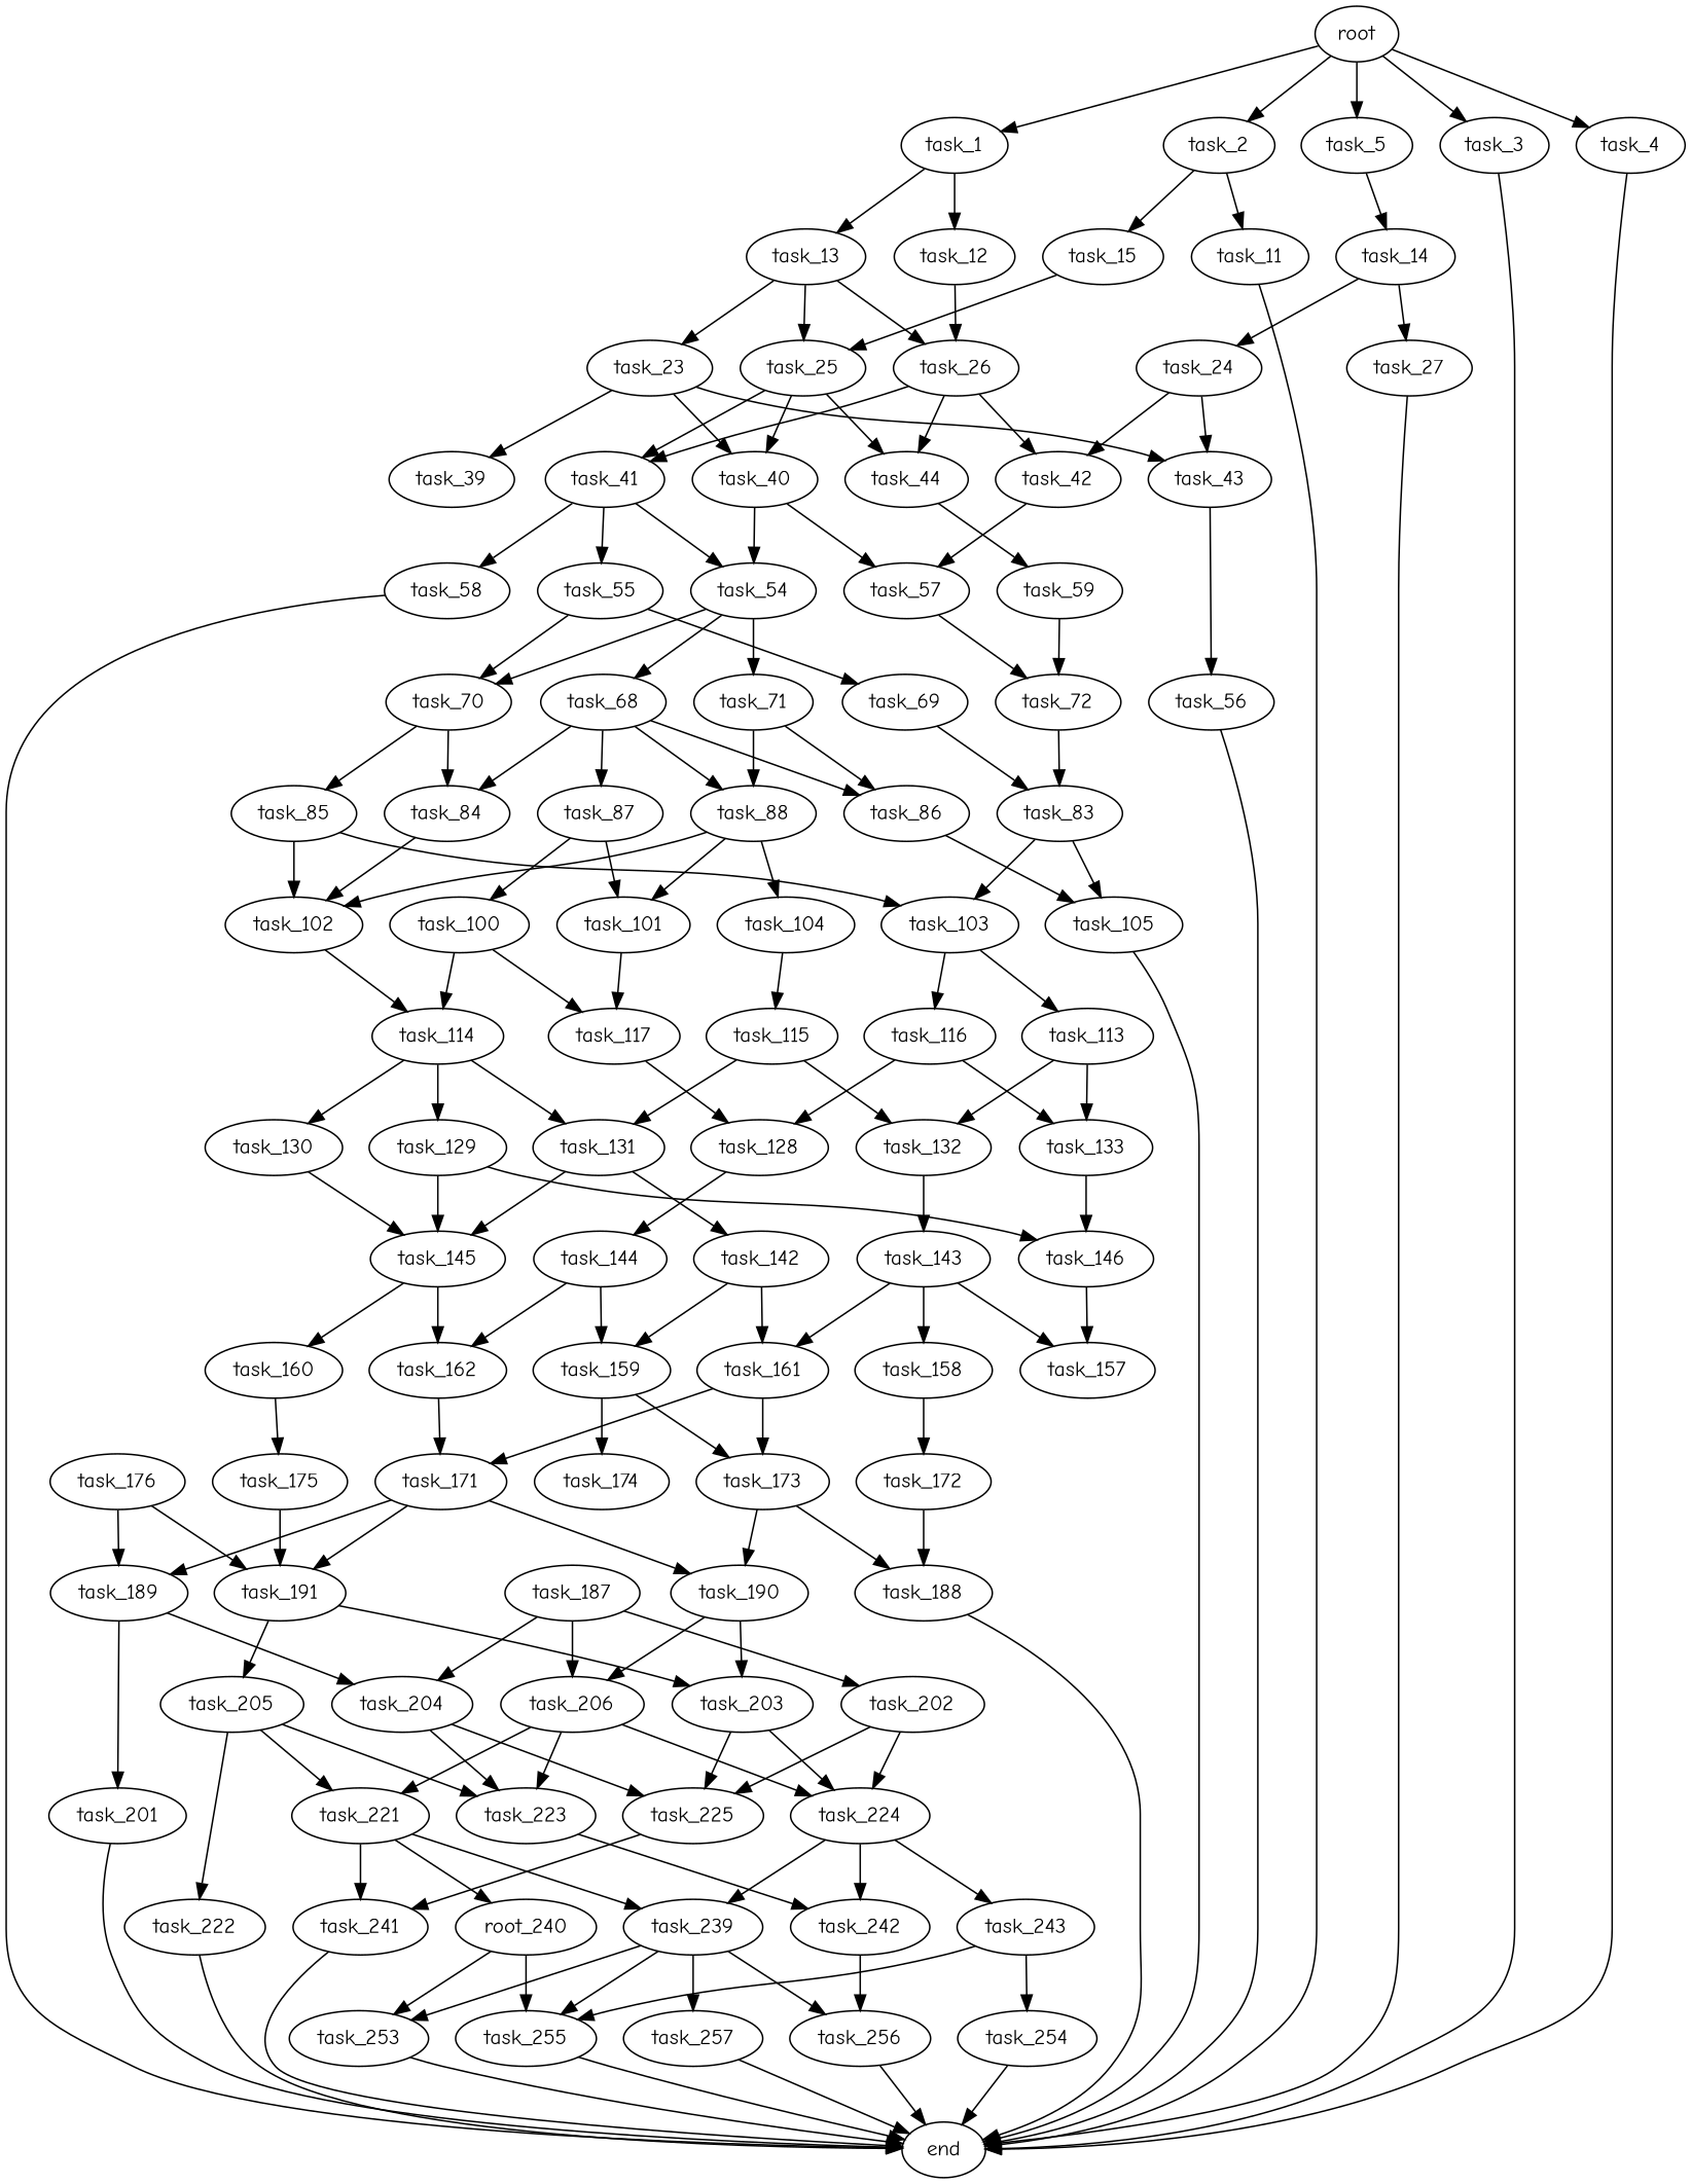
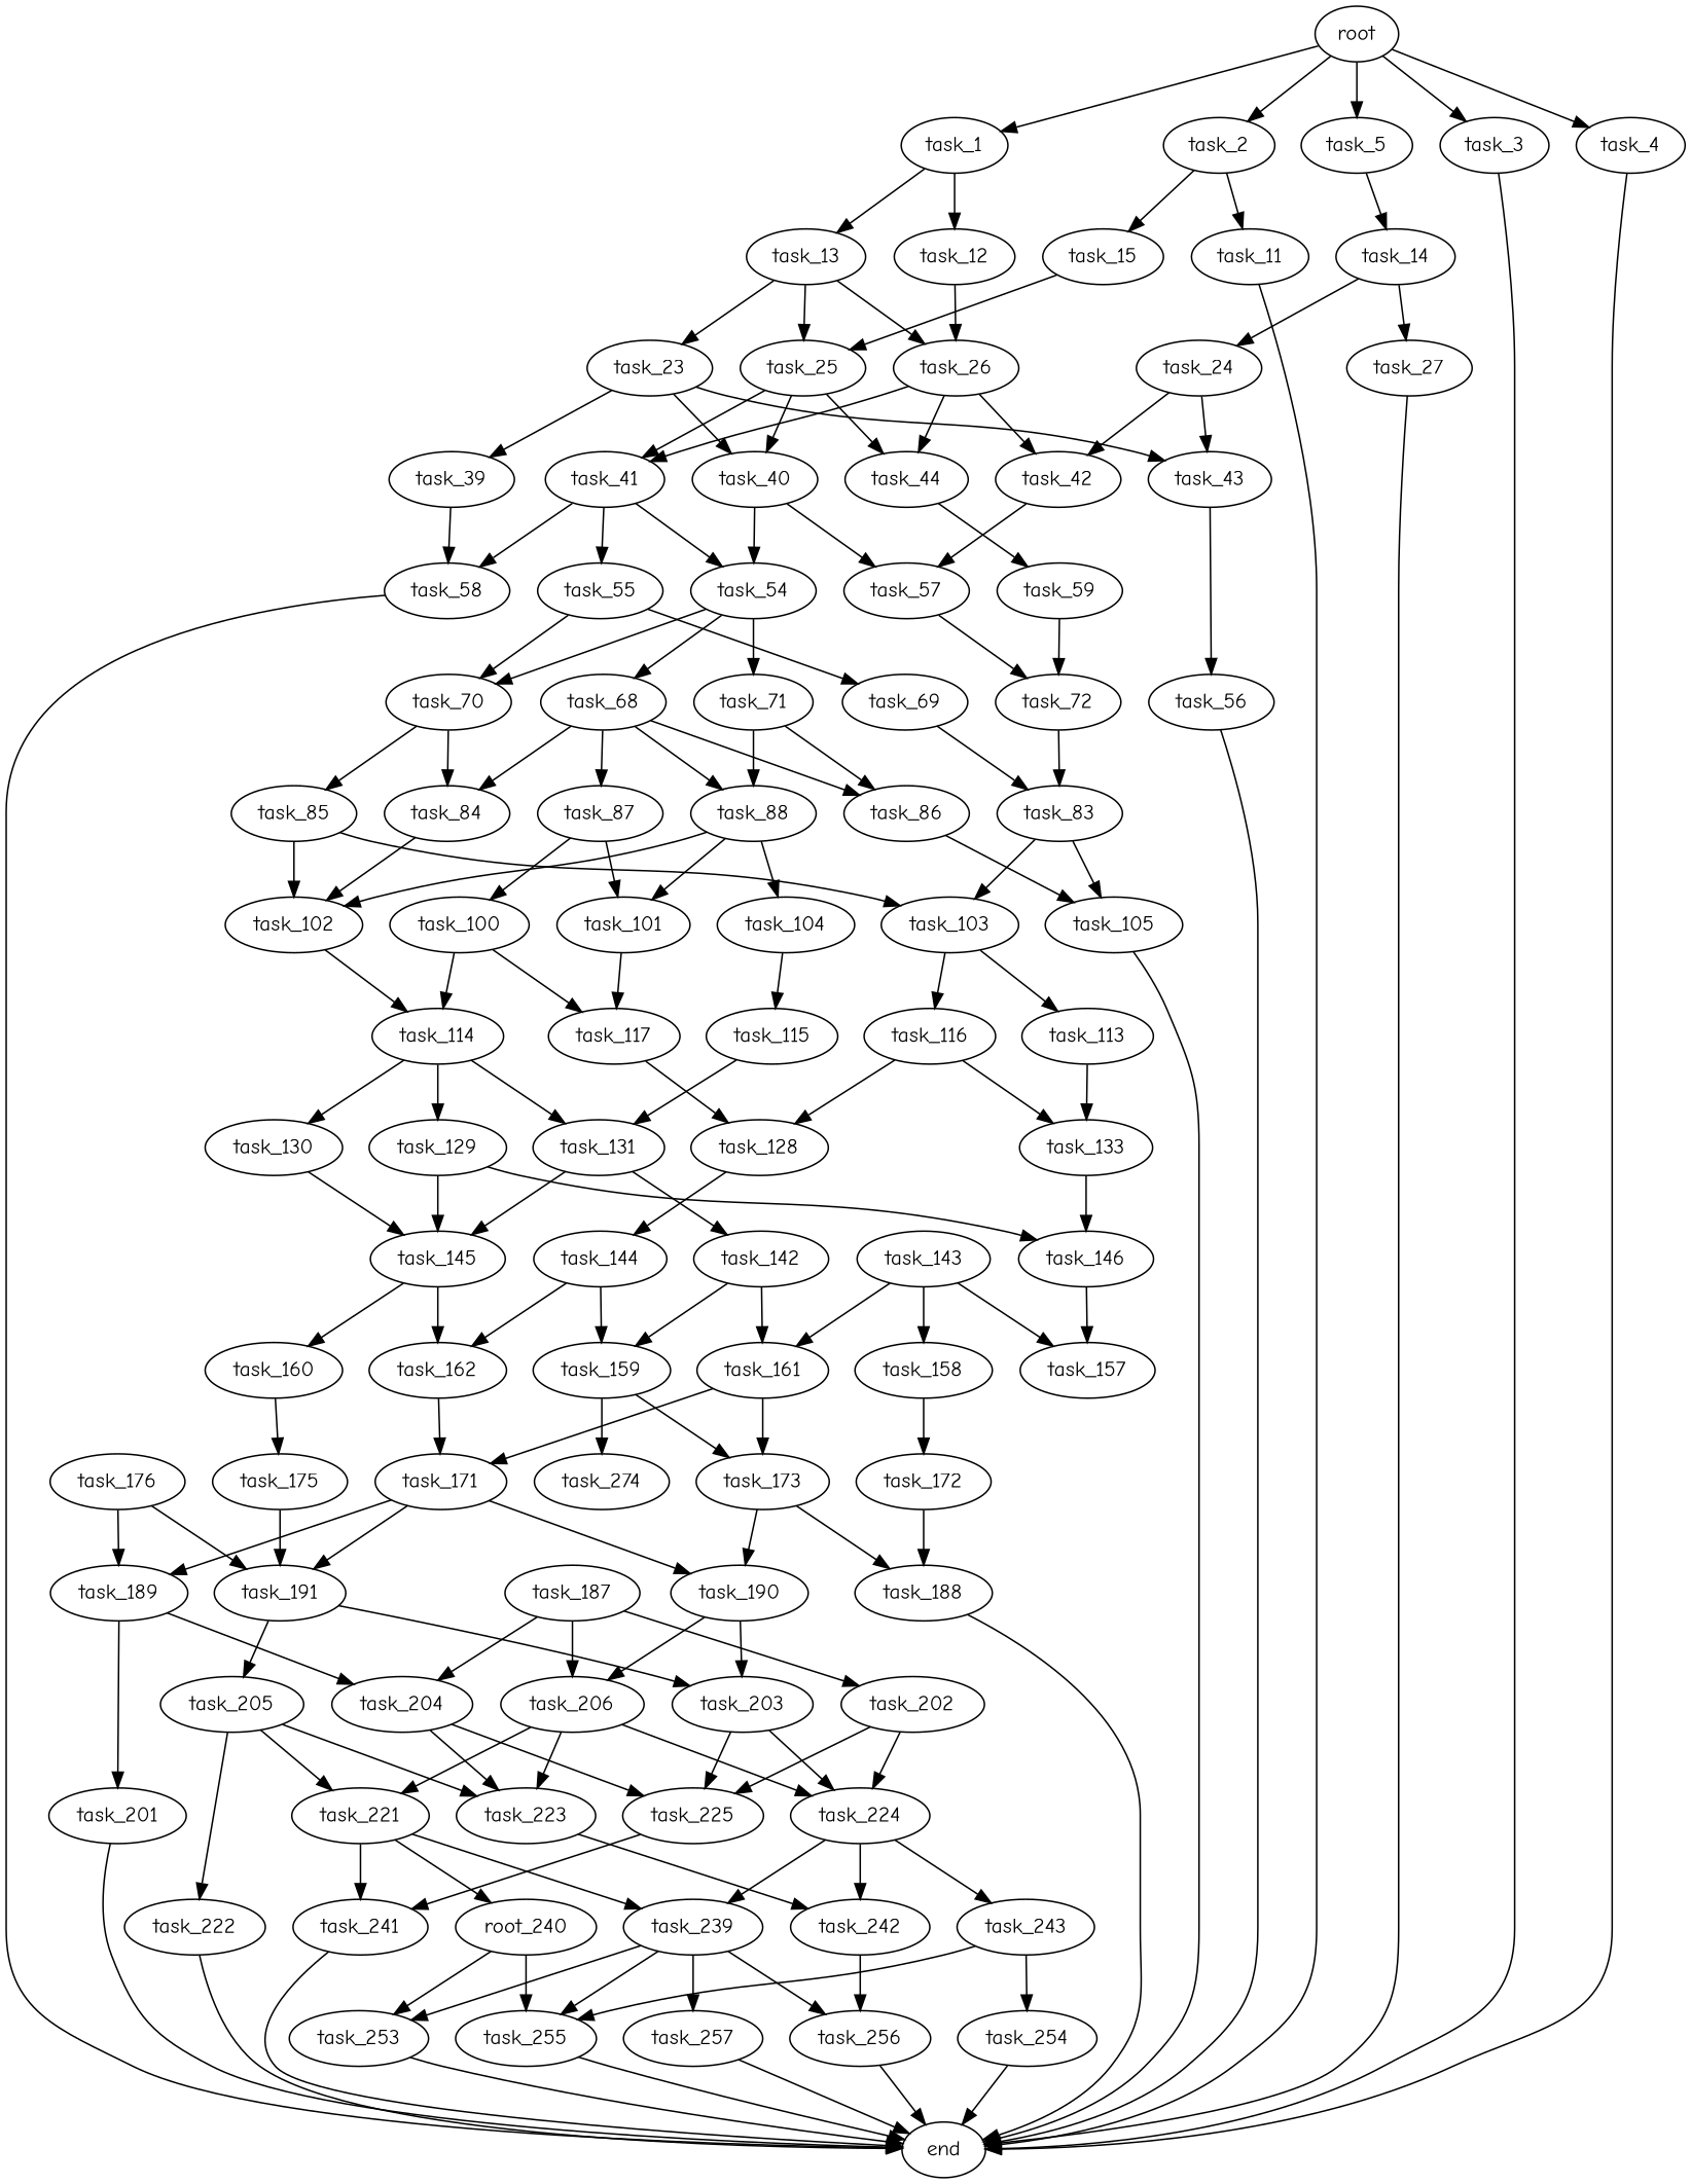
  digraph {
    fontname="Comic Neue"
    node [fontname="Comic Neue"]
    edge [fontname="Comic Neue"]
    root
    task_1
    task_2
    task_3
    task_4
    task_5
    task_12
    task_13
    task_11
    task_15
    end
    task_14
    task_26
    task_23
    task_25
    task_24
    task_27
    task_42
    task_41
    task_44
    task_39
    task_40
    task_43
    task_57
    task_58
    task_54
    task_55
    task_59
    task_56
    task_68
    task_70
    task_71
    task_72
    task_69
    task_84
    task_86
    task_87
    task_88
    task_85
    task_83
    task_102
    task_105
    task_100
    task_101
    task_104
    task_103
    task_114
    task_117
    task_115
    task_113
    task_116
-   task_132
    task_133
    task_128
    task_129
    task_130
    task_131
    task_146
    task_145
    task_142
    task_144
    task_143
    task_157
    task_161
    task_158
    task_162
    task_160
    task_159
    task_173
-   task_174
+   task_174 [label=task_274]
    task_171
    task_175
    task_172
    task_188
    task_190
    task_189
    task_191
    task_176
    task_204
    task_201
    task_203
    task_205
    task_206
    task_187
    task_202
    task_225
    task_223
    task_224
    task_221
    task_222
    task_239
    task_242
    task_243
    task_241
    n95 [label=root_240]
    task_253
    task_255
    task_256
    task_257
    task_254
    root -> task_1
    root -> task_2
    root -> task_3
    root -> task_4
    root -> task_5
    task_1 -> task_12
    task_1 -> task_13
    task_2 -> task_11
    task_2 -> task_15
    task_3 -> end
    task_4 -> end
    task_5 -> task_14
    task_12 -> task_26
    task_13 -> task_26
    task_13 -> task_23
    task_13 -> task_25
    task_11 -> end
    task_15 -> task_25
    task_14 -> task_24
    task_14 -> task_27
    task_26 -> task_42
    task_26 -> task_41
    task_26 -> task_44
    task_23 -> task_39
    task_23 -> task_40
    task_23 -> task_43
    task_25 -> task_41
    task_25 -> task_44
    task_25 -> task_40
    task_24 -> task_42
    task_24 -> task_43
    task_27 -> end
    task_42 -> task_57
    task_41 -> task_58
    task_41 -> task_54
    task_41 -> task_55
    task_44 -> task_59
+   task_39 -> task_58
    task_40 -> task_57
    task_40 -> task_54
    task_43 -> task_56
    task_57 -> task_72
    task_58 -> end
    task_54 -> task_68
    task_54 -> task_70
    task_54 -> task_71
    task_55 -> task_70
    task_55 -> task_69
    task_59 -> task_72
    task_56 -> end
    task_68 -> task_84
    task_68 -> task_86
    task_68 -> task_87
    task_68 -> task_88
    task_70 -> task_84
    task_70 -> task_85
    task_71 -> task_86
    task_71 -> task_88
    task_72 -> task_83
    task_69 -> task_83
    task_84 -> task_102
    task_86 -> task_105
    task_87 -> task_100
    task_87 -> task_101
    task_88 -> task_102
    task_88 -> task_101
    task_88 -> task_104
    task_85 -> task_102
    task_85 -> task_103
    task_83 -> task_105
    task_83 -> task_103
    task_102 -> task_114
    task_105 -> end
    task_100 -> task_114
    task_100 -> task_117
    task_101 -> task_117
    task_104 -> task_115
    task_103 -> task_113
    task_103 -> task_116
    task_114 -> task_129
    task_114 -> task_130
    task_114 -> task_131
    task_117 -> task_128
-   task_115 -> task_132
    task_115 -> task_131
-   task_113 -> task_132
    task_113 -> task_133
    task_116 -> task_133
    task_116 -> task_128
-   task_132 -> task_143
    task_133 -> task_146
    task_128 -> task_144
    task_129 -> task_146
    task_129 -> task_145
    task_130 -> task_145
    task_131 -> task_145
    task_131 -> task_142
    task_146 -> task_157
    task_145 -> task_162
    task_145 -> task_160
    task_142 -> task_161
    task_142 -> task_159
    task_144 -> task_162
    task_144 -> task_159
    task_143 -> task_157
    task_143 -> task_161
    task_143 -> task_158
    task_161 -> task_173
    task_161 -> task_171
    task_158 -> task_172
    task_162 -> task_171
    task_160 -> task_175
    task_159 -> task_173
    task_159 -> task_174
    task_173 -> task_188
    task_173 -> task_190
    task_171 -> task_190
    task_171 -> task_189
    task_171 -> task_191
    task_175 -> task_191
    task_172 -> task_188
    task_188 -> end
    task_190 -> task_203
    task_190 -> task_206
    task_189 -> task_204
    task_189 -> task_201
    task_191 -> task_203
    task_191 -> task_205
    task_176 -> task_189
    task_176 -> task_191
    task_204 -> task_225
    task_204 -> task_223
    task_201 -> end
    task_203 -> task_225
    task_203 -> task_224
    task_205 -> task_223
    task_205 -> task_221
    task_205 -> task_222
    task_206 -> task_223
    task_206 -> task_224
    task_206 -> task_221
    task_187 -> task_204
    task_187 -> task_206
    task_187 -> task_202
    task_202 -> task_225
    task_202 -> task_224
    task_225 -> task_241
    task_223 -> task_242
    task_224 -> task_239
    task_224 -> task_242
    task_224 -> task_243
    task_221 -> task_239
    task_221 -> task_241
    task_221 -> n95
    task_222 -> end
    task_239 -> task_253
    task_239 -> task_255
    task_239 -> task_256
    task_239 -> task_257
    task_242 -> task_256
    task_243 -> task_255
    task_243 -> task_254
    task_241 -> end
    n95 -> task_253
    n95 -> task_255
    task_253 -> end
    task_255 -> end
    task_256 -> end
    task_257 -> end
    task_254 -> end
  }
